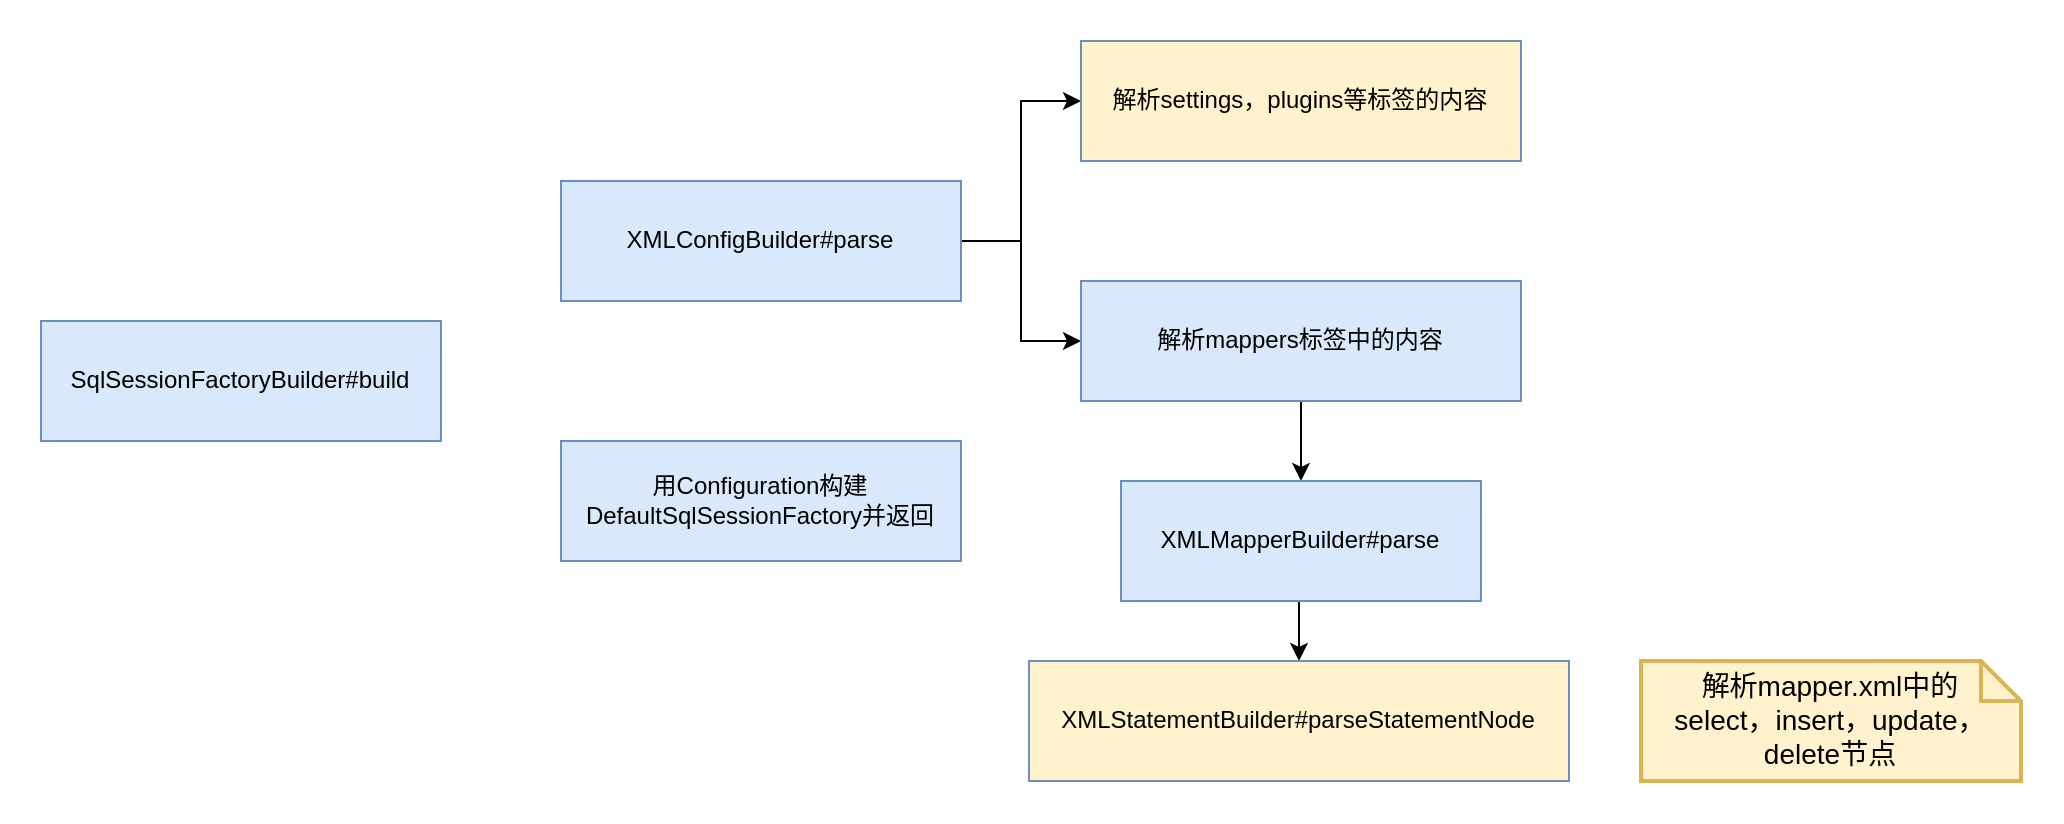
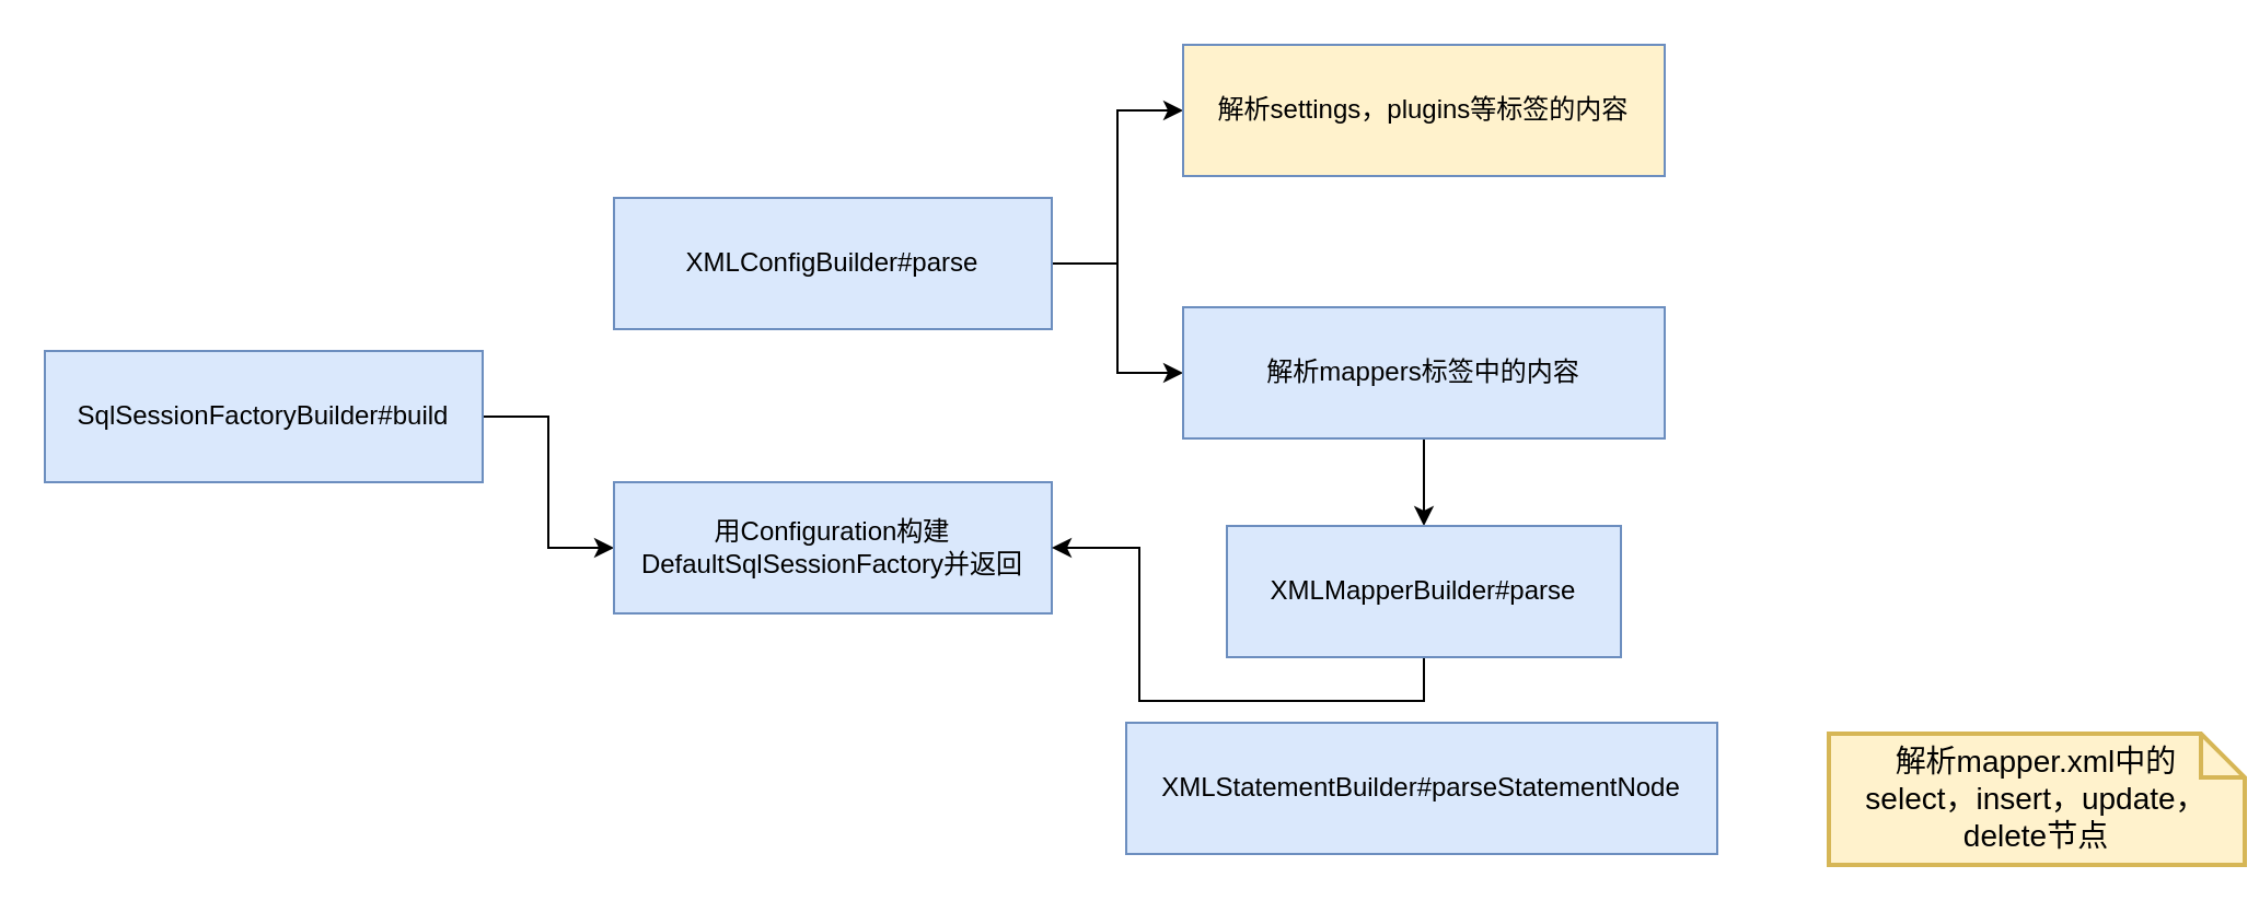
  <mxCell id="0" />
  <mxCell id="1" parent="0" />
+ <mxCell id="2" style="edgeStyle=orthogonalEdgeStyle;rounded=0;orthogonalLoop=1;jettySize=auto;html=1;exitX=1;exitY=0.5;exitDx=0;exitDy=0;entryX=0;entryY=0.5;entryDx=0;entryDy=0;" parent="1" source="3" target="7" edge="1"><mxGeometry relative="1" as="geometry" /></mxCell>
  <mxCell id="3" value="SqlSessionFactoryBuilder#build" style="rounded=0;whiteSpace=wrap;html=1;fillColor=#dae8fc;strokeColor=#6c8ebf;" parent="1" vertex="1"><mxGeometry x="20" y="160" width="200" height="60" as="geometry" /></mxCell>
  <mxCell id="4" style="edgeStyle=orthogonalEdgeStyle;rounded=0;orthogonalLoop=1;jettySize=auto;html=1;exitX=1;exitY=0.5;exitDx=0;exitDy=0;entryX=0;entryY=0.5;entryDx=0;entryDy=0;" parent="1" source="6" target="8" edge="1"><mxGeometry relative="1" as="geometry" /></mxCell>
  <mxCell id="5" style="edgeStyle=orthogonalEdgeStyle;rounded=0;orthogonalLoop=1;jettySize=auto;html=1;exitX=1;exitY=0.5;exitDx=0;exitDy=0;" parent="1" source="6" target="10" edge="1"><mxGeometry relative="1" as="geometry" /></mxCell>
  <mxCell id="6" value="XMLConfigBuilder#parse" style="rounded=0;whiteSpace=wrap;html=1;fillColor=#dae8fc;strokeColor=#6c8ebf;" parent="1" vertex="1"><mxGeometry x="280" y="90" width="200" height="60" as="geometry" /></mxCell>
  <mxCell id="7" value="用Configuration构建DefaultSqlSessionFactory并返回" style="rounded=0;whiteSpace=wrap;html=1;fillColor=#dae8fc;strokeColor=#6c8ebf;" parent="1" vertex="1"><mxGeometry x="280" y="220" width="200" height="60" as="geometry" /></mxCell>
  <mxCell id="8" value="解析settings，plugins等标签的内容" style="rounded=0;whiteSpace=wrap;html=1;fillColor=#fff2cc;strokeColor=#6c8ebf;" parent="1" vertex="1"><mxGeometry x="540" y="20" width="220" height="60" as="geometry" /></mxCell>
  <mxCell id="9" style="edgeStyle=orthogonalEdgeStyle;rounded=0;orthogonalLoop=1;jettySize=auto;html=1;exitX=0.5;exitY=1;exitDx=0;exitDy=0;entryX=0.5;entryY=0;entryDx=0;entryDy=0;" parent="1" source="10" target="12" edge="1"><mxGeometry relative="1" as="geometry" /></mxCell>
  <mxCell id="10" value="解析mappers标签中的内容" style="rounded=0;whiteSpace=wrap;html=1;fillColor=#dae8fc;strokeColor=#6c8ebf;" parent="1" vertex="1"><mxGeometry x="540" y="140" width="220" height="60" as="geometry" /></mxCell>
- <mxCell id="11" style="edgeStyle=orthogonalEdgeStyle;rounded=0;orthogonalLoop=1;jettySize=auto;html=1;exitX=0.5;exitY=1;exitDx=0;exitDy=0;entryX=0.5;entryY=0;entryDx=0;entryDy=0;" parent="1" source="12" target="13" edge="1"><mxGeometry relative="1" as="geometry" /></mxCell>
+ <mxCell id="11" style="edgeStyle=orthogonalEdgeStyle;rounded=0;orthogonalLoop=1;jettySize=auto;html=1;exitX=0.5;exitY=1;exitDx=0;exitDy=0;" parent="1" source="12" target="7" edge="1"><mxGeometry relative="1" as="geometry" /></mxCell>
  <mxCell id="12" value="XMLMapperBuilder#parse" style="rounded=0;whiteSpace=wrap;html=1;fillColor=#dae8fc;strokeColor=#6c8ebf;" parent="1" vertex="1"><mxGeometry x="560" y="240" width="180" height="60" as="geometry" /></mxCell>
- <mxCell id="13" value="XMLStatementBuilder#parseStatementNode" style="rounded=0;whiteSpace=wrap;html=1;fillColor=#fff2cc;strokeColor=#6c8ebf;" parent="1" vertex="1"><mxGeometry x="514" y="330" width="270" height="60" as="geometry" /></mxCell>
- <mxCell id="14" value="&lt;font color=&quot;#000000&quot;&gt;解析mapper.xml中的&lt;br&gt;select，insert，update，delete节点&lt;span style=&quot;font-size: 12px&quot;&gt;&lt;br&gt;&lt;/span&gt;&lt;/font&gt;" style="shape=note;strokeWidth=2;fontSize=14;size=20;whiteSpace=wrap;html=1;fillColor=#fff2cc;strokeColor=#d6b656;fontColor=#666600;" parent="1" vertex="1"><mxGeometry x="820" y="330" width="190" height="60" as="geometry" /></mxCell>
+ <mxCell id="13" value="XMLStatementBuilder#parseStatementNode" style="rounded=0;whiteSpace=wrap;html=1;fillColor=#dae8fc;strokeColor=#6c8ebf;" parent="1" vertex="1"><mxGeometry x="514" y="330" width="270" height="60" as="geometry" /></mxCell>
+ <mxCell id="14" value="&lt;font color=&quot;#000000&quot;&gt;解析mapper.xml中的&lt;br&gt;select，insert，update，delete节点&lt;span style=&quot;font-size: 12px&quot;&gt;&lt;br&gt;&lt;/span&gt;&lt;/font&gt;" style="shape=note;strokeWidth=2;fontSize=14;size=20;whiteSpace=wrap;html=1;fillColor=#fff2cc;strokeColor=#d6b656;fontColor=#666600;" parent="1" vertex="1"><mxGeometry x="835" y="335" width="190" height="60" as="geometry" /></mxCell>
